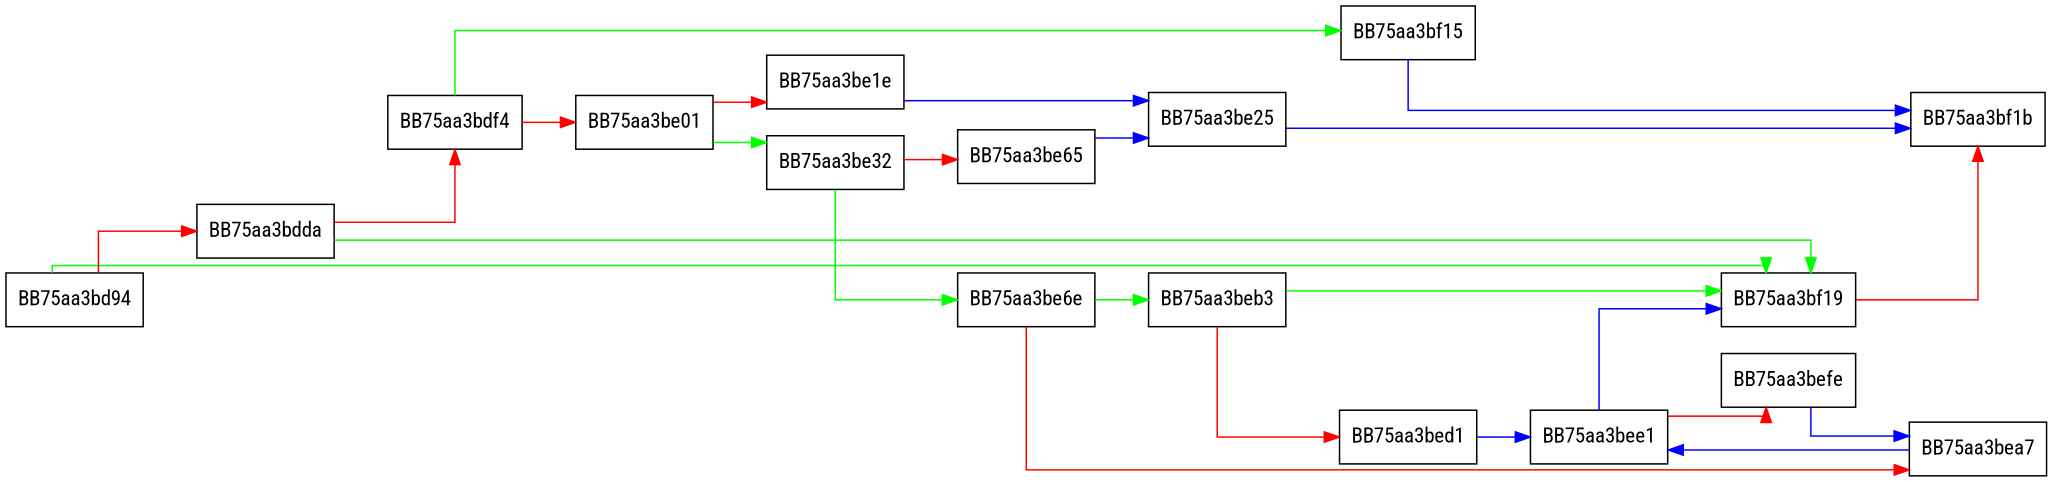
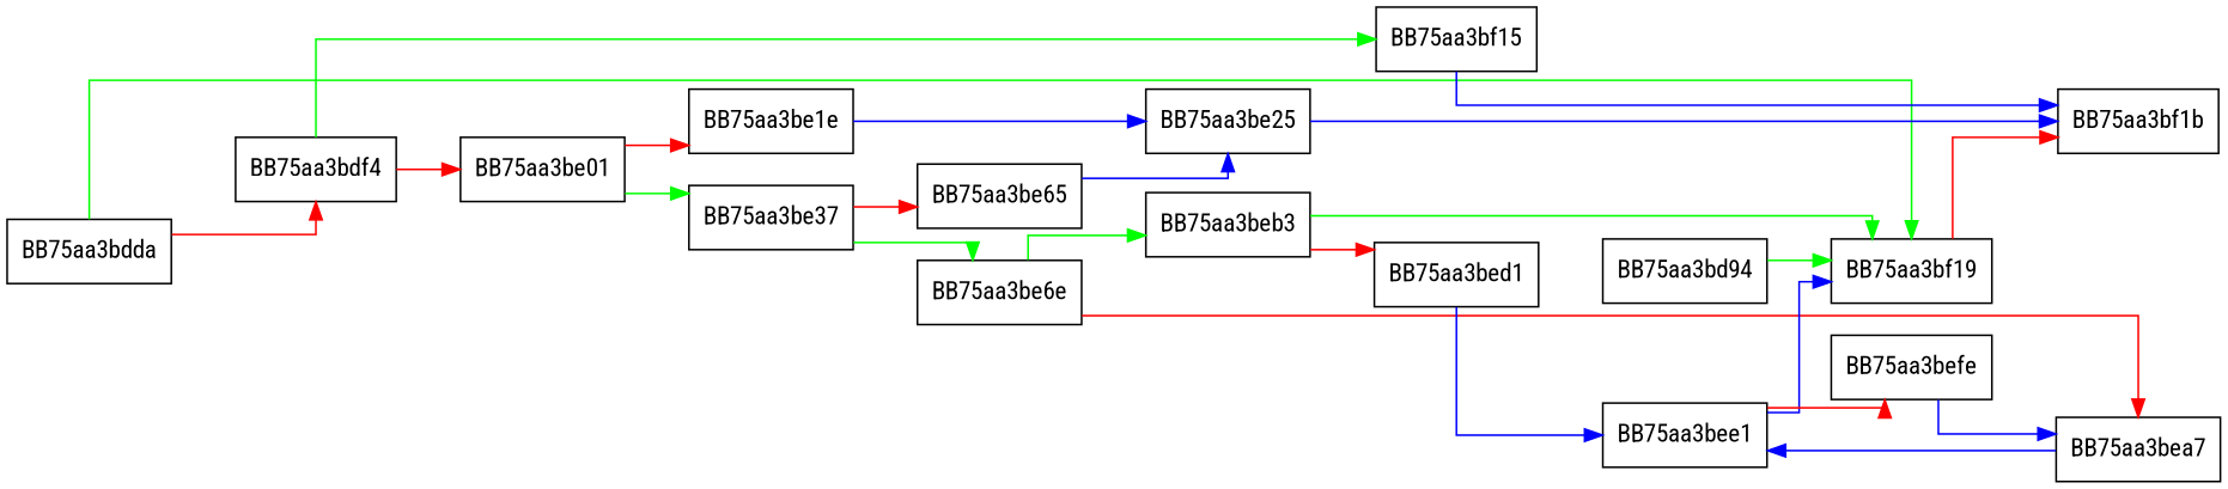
  digraph {
    fontname="Roboto Condensed"
    rankdir=LR
    splines=ortho
    node [fontname="Roboto Condensed" shape=box]
    edge [color=red fontname="Roboto Condensed"]
    BB75aa3bd94
    BB75aa3bf19
    BB75aa3bdda
    BB75aa3bf1b
    BB75aa3bdf4
    BB75aa3bf15
    BB75aa3be01
-   BB75aa3be37 [label=BB75aa3be32]
+   BB75aa3be37
    BB75aa3be1e
    BB75aa3be6e
    BB75aa3be65
    BB75aa3be25
    BB75aa3beb3
    BB75aa3bea7
    BB75aa3bed1
    BB75aa3bee1
    BB75aa3befe
    BB75aa3bd94 -> BB75aa3bf19 [color=green]
-   BB75aa3bd94 -> BB75aa3bdda
    BB75aa3bf19 -> BB75aa3bf1b
    BB75aa3bdda -> BB75aa3bf19 [color=green]
    BB75aa3bdda -> BB75aa3bdf4
    BB75aa3bdf4 -> BB75aa3bf15 [color=green]
    BB75aa3bdf4 -> BB75aa3be01
    BB75aa3bf15 -> BB75aa3bf1b [color=blue]
    BB75aa3be01 -> BB75aa3be37 [color=green]
    BB75aa3be01 -> BB75aa3be1e
    BB75aa3be37 -> BB75aa3be6e [color=green]
    BB75aa3be37 -> BB75aa3be65
    BB75aa3be1e -> BB75aa3be25 [color=blue]
    BB75aa3be6e -> BB75aa3beb3 [color=green]
    BB75aa3be6e -> BB75aa3bea7
    BB75aa3be65 -> BB75aa3be25 [color=blue]
    BB75aa3be25 -> BB75aa3bf1b [color=blue]
    BB75aa3beb3 -> BB75aa3bf19 [color=green]
    BB75aa3beb3 -> BB75aa3bed1
    BB75aa3bea7 -> BB75aa3bee1 [color=blue]
    BB75aa3bed1 -> BB75aa3bee1 [color=blue]
    BB75aa3bee1 -> BB75aa3bf19 [color=blue]
    BB75aa3bee1 -> BB75aa3befe
    BB75aa3befe -> BB75aa3bea7 [color=blue]
  }
